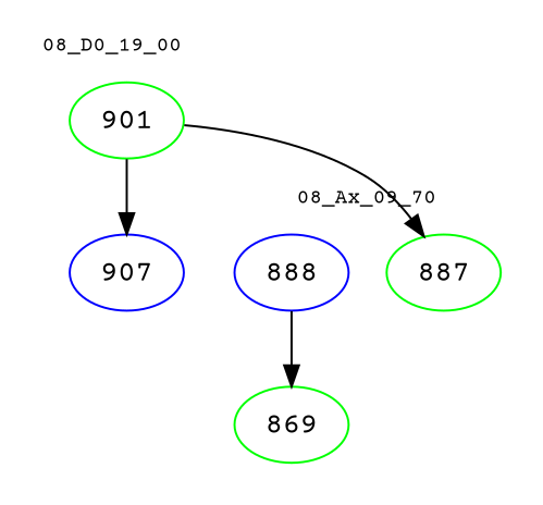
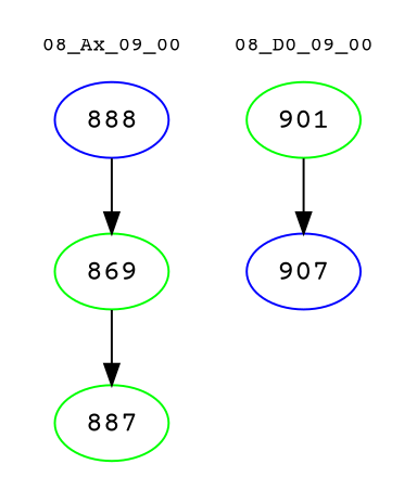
  digraph {
    fontname="Courier Prime"
    node [color=green fontname="Courier Prime"]
    edge [color=black fontname="Courier Prime"]
    n1 [label=869]
    n2 [label=887]
    n3 [color=blue label=888]
    n4 [label=901]
    n5 [color=blue label=907]
    subgraph cluster_1 {
      color=white
      fontsize=10
-     label="08_Ax_09_70"
+     label="08_Ax_09_00"
      n1
      n2
      n3
    }
    subgraph cluster_2 {
      color=white
      fontsize=10
-     label="08_D0_19_00"
+     label="08_D0_09_00"
      n4
      n5
    }
-   n4 -> n2
+   n1 -> n2
    n3 -> n1
    n4 -> n5
  }
